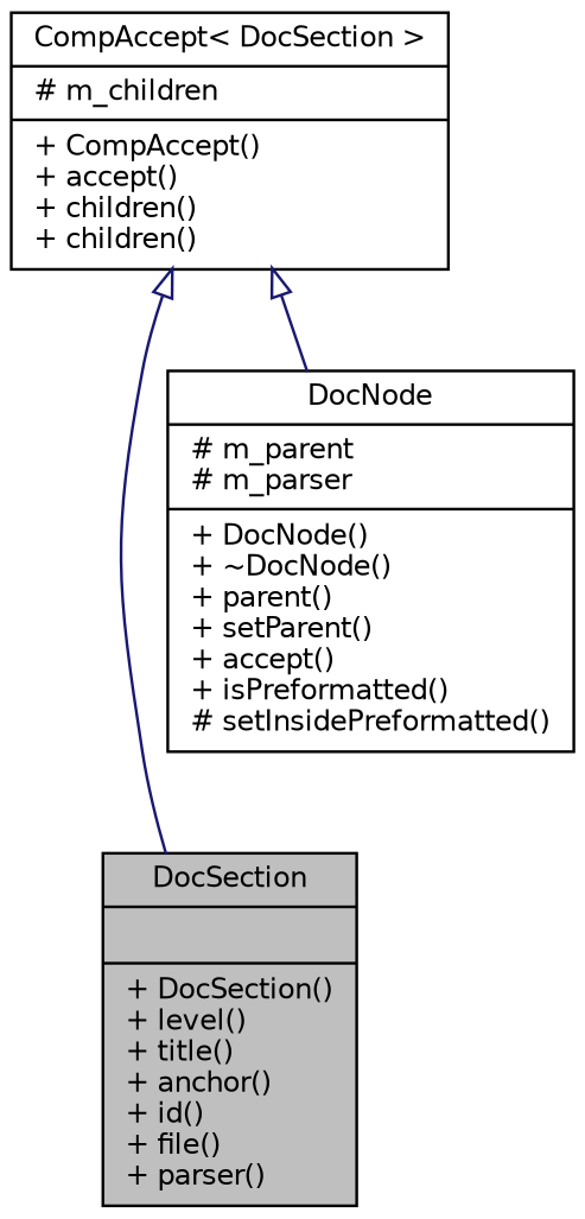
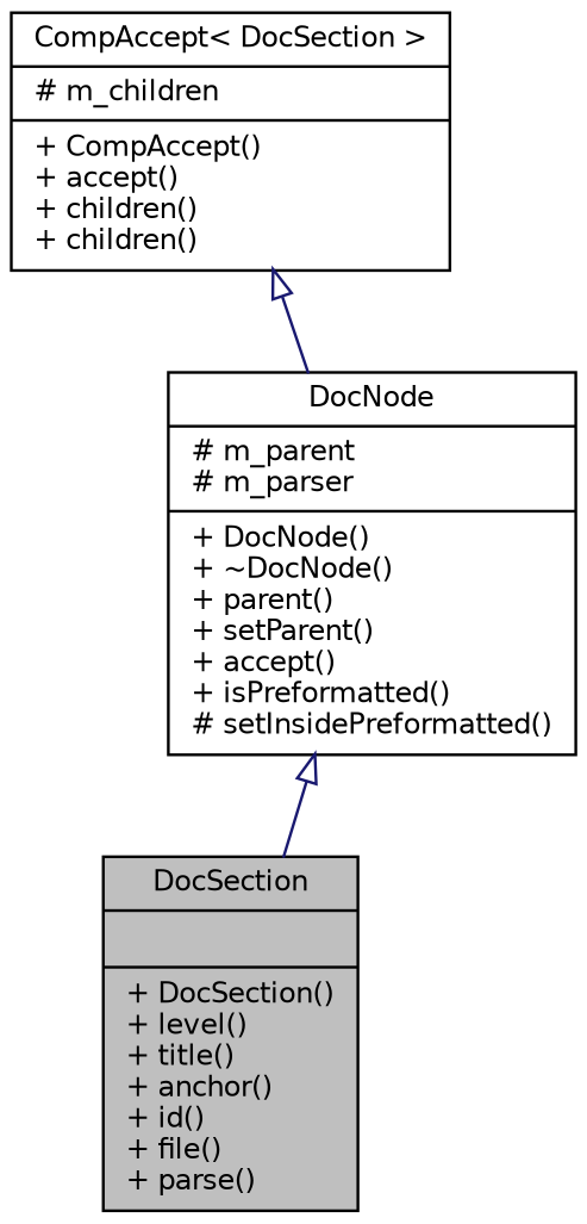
  digraph {
    node [color=black fillcolor=white fontname=Helvetica fontsize=10 shape=record style=filled]
    edge [arrowtail=onormal color=midnightblue dir=back fontname=Helvetica fontsize=10 labelfontname=Helvetica labelfontsize=10 style=solid]
-   n1 [fillcolor=grey75 fontcolor=black height=0.2 label="{DocSection\n||+ DocSection()\l+ level()\l+ title()\l+ anchor()\l+ id()\l+ file()\l+ parser()\l}" width=0.4]
+   n1 [fillcolor=grey75 fontcolor=black height=0.2 label="{DocSection\n||+ DocSection()\l+ level()\l+ title()\l+ anchor()\l+ id()\l+ file()\l+ parse()\l}" width=0.4]
    n2 [height=0.2 label="{CompAccept\< DocSection \>\n|# m_children\l|+ CompAccept()\l+ accept()\l+ children()\l+ children()\l}" width=0.4]
    n3 [height=0.2 label="{DocNode\n|# m_parent\l# m_parser\l|+ DocNode()\l+ ~DocNode()\l+ parent()\l+ setParent()\l+ accept()\l+ isPreformatted()\l# setInsidePreformatted()\l}" width=0.4]
-   n2 -> n1
+   n3 -> n1
    n2 -> n3
  }
